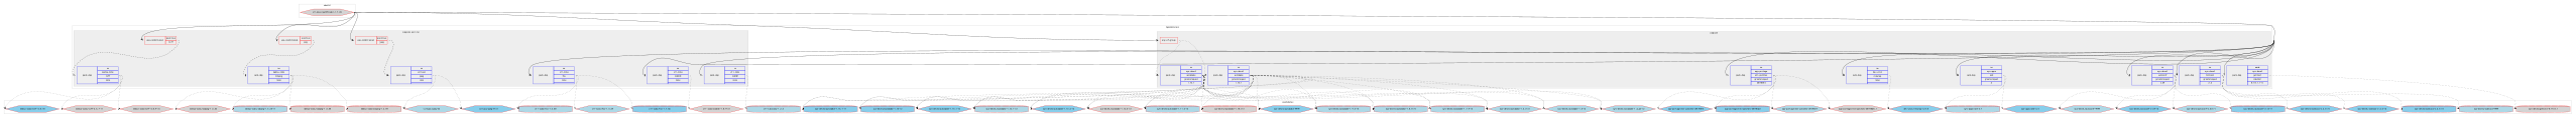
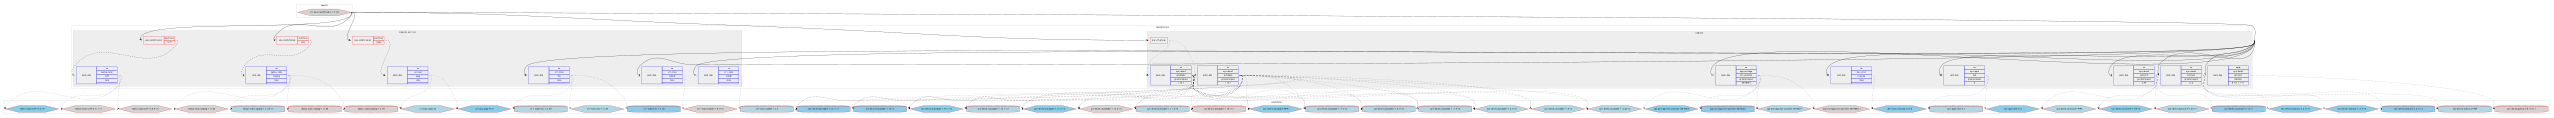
  digraph {
    compound=true
    concentrate=true
    fontname="Roboto Mono"
    fontsize=10
    newrank=true
    rankdir=TB
    ranksep=1.5
    node [color=red fontname="Roboto Mono" fontsize=10 shape=hexagon style=filled]
    edge [arrowhead=vee fontname="Roboto Mono" headport=w style=dotted tailport=e weight=100]
    n1 [fillcolor=lightgrey label="x11-misc/pathfinder-1.7.49" width=4]
    n2 [color=blue label=<<TABLE BORDER="0" CELLBORDER="1" CELLSPACING="0" CELLPADDING="4" WIDTH="220"><TR><TD ROWSPAN="6" CELLPADDING="30">pack_dep</TD></TR><TR><TD WIDTH="110">no</TD></TR><TR><TD>sys-devel</TD></TR><TR><TD>automake</TD></TR><TR><TD>greaterequal</TD></TR><TR><TD>1.16.1</TD></TR></TABLE>> shape=none style=""]
    n3 [color=blue label=<<TABLE BORDER="0" CELLBORDER="1" CELLSPACING="0" CELLPADDING="4" WIDTH="220"><TR><TD ROWSPAN="6" CELLPADDING="30">pack_dep</TD></TR><TR><TD WIDTH="110">no</TD></TR><TR><TD>sys-devel</TD></TR><TR><TD>automake</TD></TR><TR><TD>greaterequal</TD></TR><TR><TD>1.15.1</TD></TR></TABLE>> shape=none style=""]
    n4 [label=<<TABLE BORDER="0" CELLBORDER="1" CELLSPACING="0" CELLPADDING="4"><TR><TD CELLPADDING="10">any_of_group</TD></TR></TABLE>> shape=none style=""]
    n5 [color=blue label=<<TABLE BORDER="0" CELLBORDER="1" CELLSPACING="0" CELLPADDING="4" WIDTH="220"><TR><TD ROWSPAN="6" CELLPADDING="30">pack_dep</TD></TR><TR><TD WIDTH="110">no</TD></TR><TR><TD>app-portage</TD></TR><TR><TD>elt-patches</TD></TR><TR><TD>greaterequal</TD></TR><TR><TD>20170815</TD></TR></TABLE>> shape=none style=""]
    n6 [color=blue label=<<TABLE BORDER="0" CELLBORDER="1" CELLSPACING="0" CELLPADDING="4" WIDTH="220"><TR><TD ROWSPAN="6" CELLPADDING="30">pack_dep</TD></TR><TR><TD WIDTH="110">no</TD></TR><TR><TD>dev-util</TD></TR><TR><TD>reswrap</TD></TR><TR><TD>none</TD></TR><TR><TD></TD></TR></TABLE>> shape=none style=""]
    n7 [color=blue label=<<TABLE BORDER="0" CELLBORDER="1" CELLSPACING="0" CELLPADDING="4" WIDTH="220"><TR><TD ROWSPAN="6" CELLPADDING="30">pack_dep</TD></TR><TR><TD WIDTH="110">no</TD></TR><TR><TD>sys-apps</TD></TR><TR><TD>sed</TD></TR><TR><TD>greaterequal</TD></TR><TR><TD>4</TD></TR></TABLE>> shape=none style=""]
    n8 [color=blue label=<<TABLE BORDER="0" CELLBORDER="1" CELLSPACING="0" CELLPADDING="4" WIDTH="220"><TR><TD ROWSPAN="6" CELLPADDING="30">pack_dep</TD></TR><TR><TD WIDTH="110">no</TD></TR><TR><TD>sys-devel</TD></TR><TR><TD>autoconf</TD></TR><TR><TD>greaterequal</TD></TR><TR><TD>2.69</TD></TR></TABLE>> shape=none style=""]
    n9 [color=blue label=<<TABLE BORDER="0" CELLBORDER="1" CELLSPACING="0" CELLPADDING="4" WIDTH="220"><TR><TD ROWSPAN="6" CELLPADDING="30">pack_dep</TD></TR><TR><TD WIDTH="110">no</TD></TR><TR><TD>sys-devel</TD></TR><TR><TD>libtool</TD></TR><TR><TD>greaterequal</TD></TR><TR><TD>2.4</TD></TR></TABLE>> shape=none style=""]
    n10 [color=blue label=<<TABLE BORDER="0" CELLBORDER="1" CELLSPACING="0" CELLPADDING="4" WIDTH="220"><TR><TD ROWSPAN="6" CELLPADDING="30">pack_dep</TD></TR><TR><TD WIDTH="110">weak</TD></TR><TR><TD>sys-devel</TD></TR><TR><TD>gettext</TD></TR><TR><TD>smaller</TD></TR><TR><TD>0.18.1.1-r3</TD></TR></TABLE>> shape=none style=""]
    n11 [color=blue label=<<TABLE BORDER="0" CELLBORDER="1" CELLSPACING="0" CELLPADDING="4" WIDTH="220"><TR><TD ROWSPAN="6" CELLPADDING="30">pack_dep</TD></TR><TR><TD WIDTH="110">no</TD></TR><TR><TD>virtual</TD></TR><TR><TD>jpeg</TD></TR><TR><TD>none</TD></TR><TR><TD></TD></TR></TABLE>> shape=none style=""]
    n12 [label=<<TABLE BORDER="0" CELLBORDER="1" CELLSPACING="0" CELLPADDING="4"><TR><TD ROWSPAN="3" CELLPADDING="10">use_conditional</TD></TR><TR><TD>positive</TD></TR><TR><TD>jpeg</TD></TR></TABLE>> shape=none style=""]
    n13 [color=blue label=<<TABLE BORDER="0" CELLBORDER="1" CELLSPACING="0" CELLPADDING="4" WIDTH="220"><TR><TD ROWSPAN="6" CELLPADDING="30">pack_dep</TD></TR><TR><TD WIDTH="110">no</TD></TR><TR><TD>media-libs</TD></TR><TR><TD>libpng</TD></TR><TR><TD>none</TD></TR><TR><TD></TD></TR></TABLE>> shape=none style=""]
    n14 [label=<<TABLE BORDER="0" CELLBORDER="1" CELLSPACING="0" CELLPADDING="4"><TR><TD ROWSPAN="3" CELLPADDING="10">use_conditional</TD></TR><TR><TD>positive</TD></TR><TR><TD>png</TD></TR></TABLE>> shape=none style=""]
    n15 [color=blue label=<<TABLE BORDER="0" CELLBORDER="1" CELLSPACING="0" CELLPADDING="4" WIDTH="220"><TR><TD ROWSPAN="6" CELLPADDING="30">pack_dep</TD></TR><TR><TD WIDTH="110">no</TD></TR><TR><TD>media-libs</TD></TR><TR><TD>tiff</TD></TR><TR><TD>none</TD></TR><TR><TD></TD></TR></TABLE>> shape=none style=""]
    n16 [label=<<TABLE BORDER="0" CELLBORDER="1" CELLSPACING="0" CELLPADDING="4"><TR><TD ROWSPAN="3" CELLPADDING="10">use_conditional</TD></TR><TR><TD>positive</TD></TR><TR><TD>tiff</TD></TR></TABLE>> shape=none style=""]
    n17 [color=blue label=<<TABLE BORDER="0" CELLBORDER="1" CELLSPACING="0" CELLPADDING="4" WIDTH="220"><TR><TD ROWSPAN="6" CELLPADDING="30">pack_dep</TD></TR><TR><TD WIDTH="110">no</TD></TR><TR><TD>x11-libs</TD></TR><TR><TD>fox</TD></TR><TR><TD>none</TD></TR><TR><TD></TD></TR></TABLE>> shape=none style=""]
    n18 [color=blue label=<<TABLE BORDER="0" CELLBORDER="1" CELLSPACING="0" CELLPADDING="4" WIDTH="220"><TR><TD ROWSPAN="6" CELLPADDING="30">pack_dep</TD></TR><TR><TD WIDTH="110">no</TD></TR><TR><TD>x11-libs</TD></TR><TR><TD>libICE</TD></TR><TR><TD>none</TD></TR><TR><TD></TD></TR></TABLE>> shape=none style=""]
    n19 [color=blue label=<<TABLE BORDER="0" CELLBORDER="1" CELLSPACING="0" CELLPADDING="4" WIDTH="220"><TR><TD ROWSPAN="6" CELLPADDING="30">pack_dep</TD></TR><TR><TD WIDTH="110">no</TD></TR><TR><TD>x11-libs</TD></TR><TR><TD>libSM</TD></TR><TR><TD>none</TD></TR><TR><TD></TD></TR></TABLE>> shape=none style=""]
    n20 [fillcolor=lightgrey label="sys-devel/automake-1.10.3-r3" shape=cylinder width=4]
    n21 [fillcolor=lightblue label="sys-devel/automake-1.11.6-r3" shape=cylinder width=4]
    n22 [fillcolor=lightgrey label="sys-devel/automake-1.12.6-r2" width=4]
    n23 [fillcolor=skyblue label="sys-devel/automake-1.13.4-r2" width=4]
    n24 [fillcolor=lightblue label="sys-devel/automake-1.14.1-r2" shape=cylinder width=4]
    n25 [fillcolor=skyblue label="sys-devel/automake-1.15.1-r2" width=4]
    n26 [fillcolor=skyblue label="sys-devel/automake-1.16-r2" shape=cylinder width=4]
    n27 [fillcolor=skyblue label="sys-devel/automake-1.16.1-r1" shape=cylinder width=4]
    n28 [fillcolor=lightblue label="sys-devel/automake-1.4_p6-r2" width=4]
    n29 [fillcolor=lightblue label="sys-devel/automake-1.5-r2" width=4]
    n30 [fillcolor=lightblue label="sys-devel/automake-1.6.3-r2" width=4]
    n31 [fillcolor=lightblue label="sys-devel/automake-1.7.9-r3" shape=cylinder width=4]
    n32 [fillcolor=lightblue label="sys-devel/automake-1.8.5-r5" shape=cylinder width=4]
    n33 [fillcolor=lightblue label="sys-devel/automake-1.9.6-r5" shape=cylinder width=4]
    n34 [fillcolor=skyblue label="sys-devel/automake-9999" width=4]
    n35 [fillcolor=lightblue label="app-portage/elt-patches-20170317" width=4]
    n36 [fillcolor=skyblue label="app-portage/elt-patches-20170422" shape=cylinder width=4]
    n37 [fillcolor=skyblue label="app-portage/elt-patches-20170815" width=4]
    n38 [fillcolor=lightgrey label="app-portage/elt-patches-20170826.1" width=4]
    n39 [fillcolor=skyblue label="dev-util/reswrap-4.0.0" width=4]
    n40 [fillcolor=skyblue label="sys-apps/sed-4.5" width=4]
    n41 [fillcolor=lightblue label="sys-apps/sed-4.7" shape=cylinder width=4]
    n42 [fillcolor=skyblue label="sys-devel/autoconf-2.13-r1" shape=cylinder width=4]
    n43 [fillcolor=lightblue label="sys-devel/autoconf-2.64-r1" width=4]
    n44 [fillcolor=skyblue label="sys-devel/autoconf-2.69-r4" width=4]
    n45 [fillcolor=lightblue label="sys-devel/autoconf-9999" width=4]
    n46 [fillcolor=skyblue label="sys-devel/libtool-2.4.6-r3" shape=cylinder width=4]
    n47 [fillcolor=skyblue label="sys-devel/libtool-2.4.6-r4" width=4]
    n48 [fillcolor=skyblue label="sys-devel/libtool-2.4.6-r5" width=4]
    n49 [fillcolor=lightblue label="sys-devel/libtool-9999" shape=cylinder width=4]
    n50 [fillcolor=lightgrey label="sys-devel/gettext-0.19.8.1" shape=cylinder width=4]
    n51 [fillcolor=skyblue label="virtual/jpeg-0-r2" width=4]
    n52 [fillcolor=lightblue label="virtual/jpeg-62" width=4]
    n53 [fillcolor=lightgrey label="media-libs/libpng-1.2.59" shape=cylinder width=4]
    n54 [fillcolor=lightgrey label="media-libs/libpng-1.5.30" shape=cylinder width=4]
    n55 [fillcolor=lightblue label="media-libs/libpng-1.6.35-r1" shape=cylinder width=4]
    n56 [fillcolor=lightgrey label="media-libs/libpng-1.6.36" width=4]
    n57 [fillcolor=lightgrey label="media-libs/tiff-3.6.7-r1" width=4]
    n58 [fillcolor=skyblue label="media-libs/tiff-4.0.10" width=4]
    n59 [fillcolor=lightgrey label="media-libs/tiff-4.0.9-r4" width=4]
    n60 [fillcolor=lightblue label="x11-libs/fox-1.6.49" width=4]
    n61 [fillcolor=lightblue label="x11-libs/fox-1.6.50" shape=cylinder width=4]
    n62 [fillcolor=skyblue label="x11-libs/fox-1.7.54" shape=cylinder width=4]
    n63 [fillcolor=lightgrey label="x11-libs/libICE-1.0.9-r2" width=4]
-   n64 [fillcolor=lightblue label="x11-libs/any-1.2.3" shape=cylinder width=4]
+   n64 [fillcolor=lightblue label="x11-libs/libSM-1.2.3" shape=cylinder width=4]
    subgraph cluster_1 {
      color=gray
      label=<<i>dependencies</i>>
      subgraph cluster_2 {
        color=gray
        fillcolor="#eeeeee"
        label=<<i>compile</i>>
        style=filled
        subgraph sub_3 {
          color=gray
          fillcolor="#eeeeee"
          label=<<i>compile</i>>
          style=filled
          n4
          subgraph sub_4 {
            color=gray
            fillcolor="#eeeeee"
            label=<<i>compile</i>>
            style=filled
            n2
          }
          subgraph sub_5 {
            color=gray
            fillcolor="#eeeeee"
            label=<<i>compile</i>>
            style=filled
            n3
          }
        }
        subgraph sub_6 {
          color=gray
          fillcolor="#eeeeee"
          label=<<i>compile</i>>
          style=filled
          n5
        }
        subgraph sub_7 {
          color=gray
          fillcolor="#eeeeee"
          label=<<i>compile</i>>
          style=filled
          n6
        }
        subgraph sub_8 {
          color=gray
          fillcolor="#eeeeee"
          label=<<i>compile</i>>
          style=filled
          n7
        }
        subgraph sub_9 {
          color=gray
          fillcolor="#eeeeee"
          label=<<i>compile</i>>
          style=filled
          n8
        }
        subgraph sub_10 {
          color=gray
          fillcolor="#eeeeee"
          label=<<i>compile</i>>
          style=filled
          n9
        }
        subgraph sub_11 {
          color=gray
          fillcolor="#eeeeee"
          label=<<i>compile</i>>
          style=filled
          n10
        }
      }
      subgraph cluster_12 {
        color=gray
        fillcolor="#eeeeee"
        label=<<i>compile and run</i>>
        style=filled
        subgraph sub_13 {
          color=gray
          fillcolor="#eeeeee"
          label=<<i>compile and run</i>>
          style=filled
          n12
          subgraph sub_14 {
            color=gray
            fillcolor="#eeeeee"
            label=<<i>compile and run</i>>
            style=filled
            n11
          }
        }
        subgraph sub_15 {
          color=gray
          fillcolor="#eeeeee"
          label=<<i>compile and run</i>>
          style=filled
          n14
          subgraph sub_16 {
            color=gray
            fillcolor="#eeeeee"
            label=<<i>compile and run</i>>
            style=filled
            n13
          }
        }
        subgraph sub_17 {
          color=gray
          fillcolor="#eeeeee"
          label=<<i>compile and run</i>>
          style=filled
          n16
          subgraph sub_18 {
            color=gray
            fillcolor="#eeeeee"
            label=<<i>compile and run</i>>
            style=filled
            n15
          }
        }
        subgraph sub_19 {
          color=gray
          fillcolor="#eeeeee"
          label=<<i>compile and run</i>>
          style=filled
          n17
        }
        subgraph sub_20 {
          color=gray
          fillcolor="#eeeeee"
          label=<<i>compile and run</i>>
          style=filled
          n18
        }
        subgraph sub_21 {
          color=gray
          fillcolor="#eeeeee"
          label=<<i>compile and run</i>>
          style=filled
          n19
        }
      }
      subgraph cluster_22 {
        color=gray
        fillcolor="#eeeeee"
        label=<<i>run</i>>
        style=filled
      }
    }
    subgraph cluster_23 {
      color=gray
      label=<<i>ebuild</i>>
      rank=same
      n1
    }
    subgraph cluster_24 {
      color=gray
      label=<<i>candidates</i>>
      rank=same
      subgraph sub_25 {
        color=black
        label=<<i>candidates</i>>
        nodesep=1
        rank=same
        n20
        n21
        n22
        n23
        n24
        n25
        n26
        n27
        n28
        n29
        n30
        n31
        n32
        n33
        n34
      }
      subgraph sub_26 {
        color=black
        label=<<i>candidates</i>>
        nodesep=1
        rank=same
        n20
        n21
        n22
        n23
        n24
        n25
        n26
        n27
        n28
        n29
        n30
        n31
        n32
        n33
        n34
      }
      subgraph sub_27 {
        color=black
        label=<<i>candidates</i>>
        nodesep=1
        rank=same
        n35
        n36
        n37
        n38
      }
      subgraph sub_28 {
        color=black
        label=<<i>candidates</i>>
        nodesep=1
        rank=same
        n39
      }
      subgraph sub_29 {
        color=black
        label=<<i>candidates</i>>
        nodesep=1
        rank=same
        n40
        n41
      }
      subgraph sub_30 {
        color=black
        label=<<i>candidates</i>>
        nodesep=1
        rank=same
        n42
        n43
        n44
        n45
      }
      subgraph sub_31 {
        color=black
        label=<<i>candidates</i>>
        nodesep=1
        rank=same
        n46
        n47
        n48
        n49
      }
      subgraph sub_32 {
        color=black
        label=<<i>candidates</i>>
        nodesep=1
        rank=same
        n50
      }
      subgraph sub_33 {
        color=black
        label=<<i>candidates</i>>
        nodesep=1
        rank=same
        n51
        n52
      }
      subgraph sub_34 {
        color=black
        label=<<i>candidates</i>>
        nodesep=1
        rank=same
        n53
        n54
        n55
        n56
      }
      subgraph sub_35 {
        color=black
        label=<<i>candidates</i>>
        nodesep=1
        rank=same
        n57
        n58
        n59
      }
      subgraph sub_36 {
        color=black
        label=<<i>candidates</i>>
        nodesep=1
        rank=same
        n60
        n61
        n62
      }
      subgraph sub_37 {
        color=black
        label=<<i>candidates</i>>
        nodesep=1
        rank=same
        n63
      }
      subgraph sub_38 {
        color=black
        label=<<i>candidates</i>>
        nodesep=1
        rank=same
        n64
      }
    }
    n1 -> n4 [style=solid weight=20]
    n1 -> n5 [arrowhead=onormal style=solid weight=20]
    n1 -> n6 [style=solid weight=20]
    n1 -> n7 [style=solid weight=20]
    n1 -> n8 [arrowhead=tee style=solid weight=20]
    n1 -> n9 [style=solid weight=20]
    n1 -> n10 [arrowhead=onormal style=solid weight=20]
    n1 -> n12 [style=solid weight=20]
    n1 -> n14 [arrowhead=tee style=solid weight=20]
    n1 -> n16 [style=solid weight=20]
    n1 -> n17 [style=solid weight=20]
    n1 -> n18 [arrowhead=tee style=solid weight=20]
    n1 -> n19 [arrowhead=onormal style=solid weight=20]
    n2 -> n20 [arrowhead=tee]
    n2 -> n21 [arrowhead=onormal]
    n2 -> n22
    n2 -> n23 [arrowhead=tee]
    n2 -> n24 [arrowhead=onormal]
    n2 -> n25
    n2 -> n26 [arrowhead=onormal]
    n2 -> n27 [arrowhead=tee]
    n2 -> n28 [arrowhead=onormal]
    n2 -> n29 [arrowhead=onormal]
    n2 -> n30
    n2 -> n31 [arrowhead=onormal]
    n2 -> n32 [arrowhead=tee]
    n2 -> n33 [arrowhead=onormal]
    n2 -> n34 [arrowhead=tee]
    n3 -> n20 [arrowhead=tee]
    n3 -> n21
    n3 -> n22 [arrowhead=onormal]
    n3 -> n23 [arrowhead=onormal]
    n3 -> n24
    n3 -> n25
    n3 -> n26 [arrowhead=onormal]
    n3 -> n27 [arrowhead=tee]
    n3 -> n28 [arrowhead=tee]
    n3 -> n29 [arrowhead=onormal]
    n3 -> n30 [arrowhead=tee]
    n3 -> n31 [arrowhead=onormal]
    n3 -> n32 [arrowhead=tee]
    n3 -> n33
    n3 -> n34 [arrowhead=tee]
    n4 -> n2 [weight=20]
    n4 -> n3 [arrowhead=tee weight=20]
    n5 -> n35
    n5 -> n36
    n5 -> n37 [arrowhead=onormal]
    n5 -> n38
    n6 -> n39
    n7 -> n40 [arrowhead=onormal]
    n7 -> n41
    n8 -> n42 [arrowhead=onormal]
    n8 -> n43
    n8 -> n44
    n8 -> n45
    n9 -> n46 [arrowhead=tee]
    n9 -> n47 [arrowhead=onormal]
    n9 -> n48 [arrowhead=onormal]
    n9 -> n49
    n10 -> n50
    n11 -> n51
    n11 -> n52
    n12 -> n11 [style=dashed weight=20]
    n13 -> n53 [arrowhead=tee]
    n13 -> n54 [arrowhead=tee]
    n13 -> n55 [arrowhead=tee]
    n13 -> n56 [arrowhead=tee]
    n14 -> n13 [arrowhead=tee style=dashed weight=20]
    n15 -> n57 [arrowhead=tee]
    n15 -> n58
    n15 -> n59 [arrowhead=tee]
    n16 -> n15 [arrowhead=onormal style=dashed weight=20]
    n17 -> n60 [arrowhead=onormal]
    n17 -> n61
    n17 -> n62 [arrowhead=onormal]
    n18 -> n63 [arrowhead=onormal]
    n19 -> n64 [arrowhead=onormal]
  }
